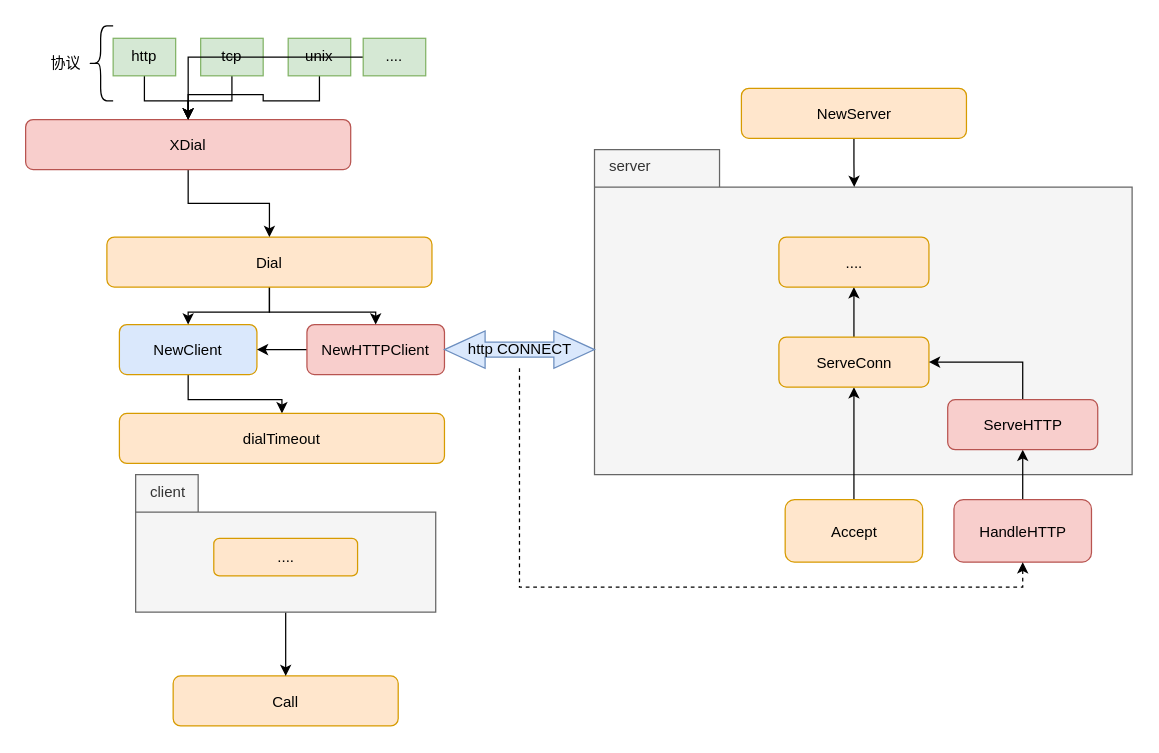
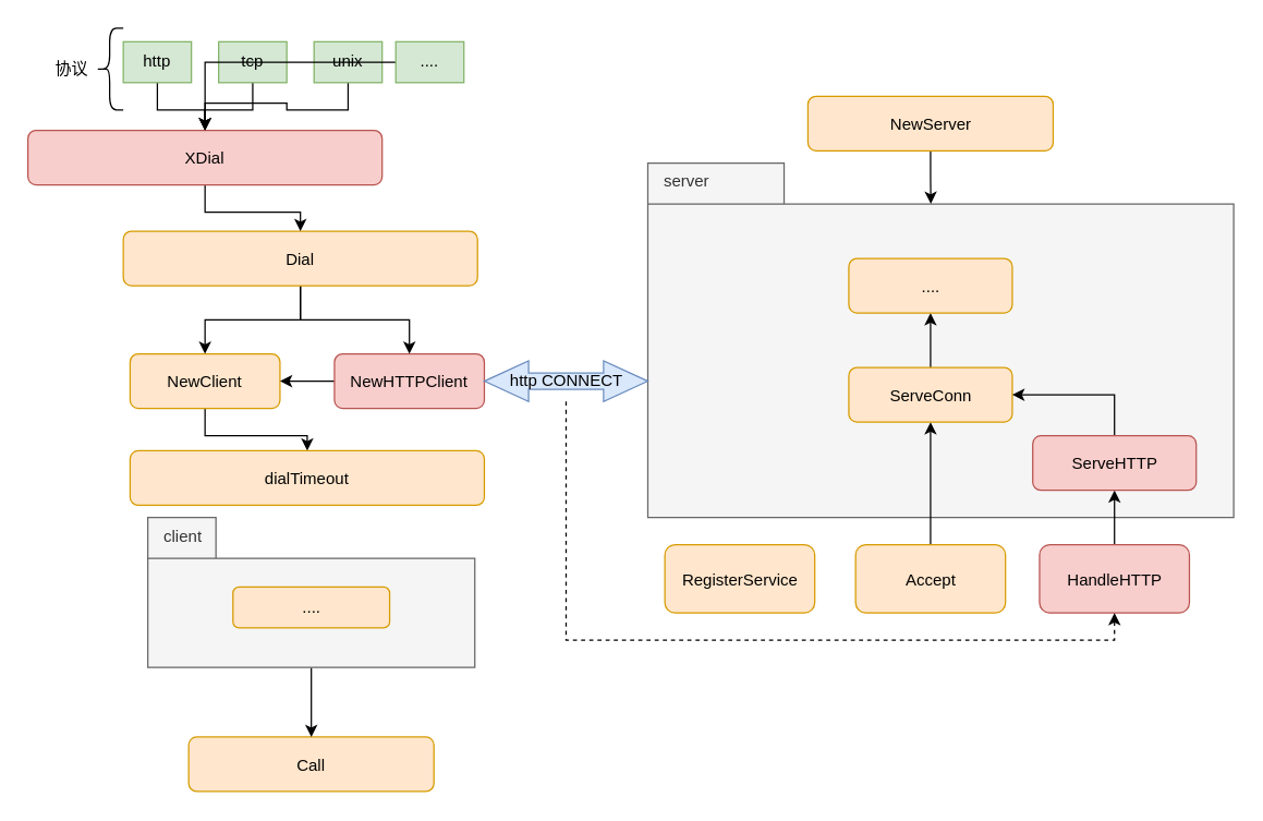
  <mxCell id="0" />
  <mxCell id="1" parent="0" />
  <mxCell id="2" value="server" style="shape=folder;html=1;tabWidth=100;tabHeight=30;tabPosition=left;align=left;verticalAlign=top;spacingLeft=10;whiteSpace=wrap;fillColor=#f5f5f5;fontColor=#333333;strokeColor=#666666;" vertex="1" parent="1"><mxGeometry x="475" y="119" width="430" height="260" as="geometry" /></mxCell>
  <mxCell id="3" style="edgeStyle=orthogonalEdgeStyle;rounded=0;orthogonalLoop=1;jettySize=auto;html=1;entryX=0.483;entryY=0.115;entryDx=0;entryDy=0;entryPerimeter=0;" edge="1" parent="1" source="4" target="2"><mxGeometry relative="1" as="geometry" /></mxCell>
  <mxCell id="4" value="&lt;p style=&quot;margin: 0px; font-variant-numeric: normal; font-variant-east-asian: normal; font-stretch: normal; line-height: normal; text-align: start;&quot; class=&quot;p1&quot;&gt;NewServer&lt;/p&gt;" style="rounded=1;whiteSpace=wrap;html=1;fillColor=#ffe6cc;strokeColor=#d79b00;" vertex="1" parent="1"><mxGeometry x="592.5" y="70" width="180" height="40" as="geometry" /></mxCell>
+ <mxCell id="5" value="&lt;p style=&quot;margin: 0px; font-variant-numeric: normal; font-variant-east-asian: normal; font-stretch: normal; line-height: normal; text-align: start;&quot; class=&quot;p1&quot;&gt;RegisterService&lt;/p&gt;" style="rounded=1;whiteSpace=wrap;html=1;fillColor=#ffe6cc;strokeColor=#d79b00;" vertex="1" parent="1"><mxGeometry x="487.5" y="399" width="110" height="50" as="geometry" /></mxCell>
  <mxCell id="6" style="edgeStyle=orthogonalEdgeStyle;rounded=0;orthogonalLoop=1;jettySize=auto;html=1;entryX=0.5;entryY=1;entryDx=0;entryDy=0;" edge="1" parent="1" source="7" target="11"><mxGeometry relative="1" as="geometry" /></mxCell>
  <mxCell id="7" value="&lt;p style=&quot;margin: 0px; font-variant-numeric: normal; font-variant-east-asian: normal; font-stretch: normal; line-height: normal; text-align: start;&quot; class=&quot;p1&quot;&gt;Accept&lt;/p&gt;" style="rounded=1;whiteSpace=wrap;html=1;fillColor=#ffe6cc;strokeColor=#d79b00;" vertex="1" parent="1"><mxGeometry x="627.5" y="399" width="110" height="50" as="geometry" /></mxCell>
  <mxCell id="8" style="edgeStyle=orthogonalEdgeStyle;rounded=0;orthogonalLoop=1;jettySize=auto;html=1;entryX=0.5;entryY=1;entryDx=0;entryDy=0;" edge="1" parent="1" source="9" target="14"><mxGeometry relative="1" as="geometry" /></mxCell>
  <mxCell id="9" value="&lt;p style=&quot;margin: 0px; font-variant-numeric: normal; font-variant-east-asian: normal; font-stretch: normal; line-height: normal; text-align: start;&quot; class=&quot;p1&quot;&gt;HandleHTTP&lt;/p&gt;" style="rounded=1;whiteSpace=wrap;html=1;fillColor=#f8cecc;strokeColor=#b85450;" vertex="1" parent="1"><mxGeometry x="762.5" y="399" width="110" height="50" as="geometry" /></mxCell>
  <mxCell id="10" value="" style="edgeStyle=orthogonalEdgeStyle;rounded=0;orthogonalLoop=1;jettySize=auto;html=1;" edge="1" parent="1" source="11" target="12"><mxGeometry relative="1" as="geometry" /></mxCell>
  <mxCell id="11" value="&lt;p style=&quot;margin: 0px; font-variant-numeric: normal; font-variant-east-asian: normal; font-stretch: normal; line-height: normal; text-align: start;&quot; class=&quot;p1&quot;&gt;ServeConn&lt;/p&gt;" style="rounded=1;whiteSpace=wrap;html=1;fillColor=#ffe6cc;strokeColor=#d79b00;" vertex="1" parent="1"><mxGeometry x="622.5" y="269" width="120" height="40" as="geometry" /></mxCell>
  <mxCell id="12" value="&lt;p style=&quot;margin: 0px; font-variant-numeric: normal; font-variant-east-asian: normal; font-stretch: normal; line-height: normal; text-align: start;&quot; class=&quot;p1&quot;&gt;....&lt;/p&gt;" style="rounded=1;whiteSpace=wrap;html=1;fillColor=#ffe6cc;strokeColor=#d79b00;" vertex="1" parent="1"><mxGeometry x="622.5" y="189" width="120" height="40" as="geometry" /></mxCell>
  <mxCell id="13" style="edgeStyle=orthogonalEdgeStyle;rounded=0;orthogonalLoop=1;jettySize=auto;html=1;entryX=1;entryY=0.5;entryDx=0;entryDy=0;exitX=0.5;exitY=0;exitDx=0;exitDy=0;" edge="1" parent="1" source="14" target="11"><mxGeometry relative="1" as="geometry" /></mxCell>
  <mxCell id="14" value="&lt;p style=&quot;margin: 0px; font-variant-numeric: normal; font-variant-east-asian: normal; font-stretch: normal; line-height: normal; text-align: start;&quot; class=&quot;p1&quot;&gt;ServeHTTP&lt;/p&gt;" style="rounded=1;whiteSpace=wrap;html=1;fillColor=#f8cecc;strokeColor=#b85450;" vertex="1" parent="1"><mxGeometry x="757.5" y="319" width="120" height="40" as="geometry" /></mxCell>
  <mxCell id="15" value="&lt;p style=&quot;margin: 0px; font-variant-numeric: normal; font-variant-east-asian: normal; font-stretch: normal; line-height: normal; text-align: start;&quot; class=&quot;p1&quot;&gt;Call&lt;/p&gt;" style="rounded=1;whiteSpace=wrap;html=1;fillColor=#ffe6cc;strokeColor=#d79b00;" vertex="1" parent="1"><mxGeometry x="138" y="540" width="180" height="40" as="geometry" /></mxCell>
  <mxCell id="16" style="edgeStyle=orthogonalEdgeStyle;rounded=0;orthogonalLoop=1;jettySize=auto;html=1;entryX=0.5;entryY=0;entryDx=0;entryDy=0;" edge="1" parent="1" source="17" target="20"><mxGeometry relative="1" as="geometry" /></mxCell>
- <mxCell id="17" value="&lt;p style=&quot;margin: 0px; font-variant-numeric: normal; font-variant-east-asian: normal; font-stretch: normal; line-height: normal; text-align: start;&quot; class=&quot;p1&quot;&gt;NewClient&lt;/p&gt;" style="rounded=1;whiteSpace=wrap;html=1;fillColor=#dae8fc;strokeColor=#d79b00;" vertex="1" parent="1"><mxGeometry x="95" y="259" width="110" height="40" as="geometry" /></mxCell>
+ <mxCell id="17" value="&lt;p style=&quot;margin: 0px; font-variant-numeric: normal; font-variant-east-asian: normal; font-stretch: normal; line-height: normal; text-align: start;&quot; class=&quot;p1&quot;&gt;NewClient&lt;/p&gt;" style="rounded=1;whiteSpace=wrap;html=1;fillColor=#ffe6cc;strokeColor=#d79b00;" vertex="1" parent="1"><mxGeometry x="95" y="259" width="110" height="40" as="geometry" /></mxCell>
  <mxCell id="18" value="" style="edgeStyle=orthogonalEdgeStyle;rounded=0;orthogonalLoop=1;jettySize=auto;html=1;" edge="1" parent="1" source="19" target="17"><mxGeometry relative="1" as="geometry" /></mxCell>
  <mxCell id="19" value="&lt;p style=&quot;margin: 0px; font-variant-numeric: normal; font-variant-east-asian: normal; font-stretch: normal; line-height: normal; text-align: start;&quot; class=&quot;p1&quot;&gt;NewHTTPClient&lt;/p&gt;" style="rounded=1;whiteSpace=wrap;html=1;fillColor=#f8cecc;strokeColor=#b85450;" vertex="1" parent="1"><mxGeometry x="245" y="259" width="110" height="40" as="geometry" /></mxCell>
  <mxCell id="20" value="&lt;p style=&quot;margin: 0px; font-variant-numeric: normal; font-variant-east-asian: normal; font-stretch: normal; line-height: normal; text-align: start;&quot; class=&quot;p1&quot;&gt;dialTimeout&lt;/p&gt;" style="rounded=1;whiteSpace=wrap;html=1;fillColor=#ffe6cc;strokeColor=#d79b00;" vertex="1" parent="1"><mxGeometry x="95" y="330" width="260" height="40" as="geometry" /></mxCell>
  <mxCell id="21" style="edgeStyle=orthogonalEdgeStyle;rounded=0;orthogonalLoop=1;jettySize=auto;html=1;" edge="1" parent="1" source="23" target="17"><mxGeometry relative="1" as="geometry" /></mxCell>
  <mxCell id="22" style="edgeStyle=orthogonalEdgeStyle;rounded=0;orthogonalLoop=1;jettySize=auto;html=1;" edge="1" parent="1" source="23" target="19"><mxGeometry relative="1" as="geometry" /></mxCell>
- <mxCell id="23" value="&lt;p style=&quot;margin: 0px; font-variant-numeric: normal; font-variant-east-asian: normal; font-stretch: normal; line-height: normal; text-align: start;&quot; class=&quot;p1&quot;&gt;Dial&lt;/p&gt;" style="rounded=1;whiteSpace=wrap;html=1;fillColor=#ffe6cc;strokeColor=#d79b00;" vertex="1" parent="1"><mxGeometry x="85" y="189" width="260" height="40" as="geometry" /></mxCell>
+ <mxCell id="23" value="&lt;p style=&quot;margin: 0px; font-variant-numeric: normal; font-variant-east-asian: normal; font-stretch: normal; line-height: normal; text-align: start;&quot; class=&quot;p1&quot;&gt;Dial&lt;/p&gt;" style="rounded=1;whiteSpace=wrap;html=1;fillColor=#ffe6cc;strokeColor=#d79b00;" vertex="1" parent="1"><mxGeometry x="90" y="169" width="260" height="40" as="geometry" /></mxCell>
  <mxCell id="24" value="" style="edgeStyle=orthogonalEdgeStyle;rounded=0;orthogonalLoop=1;jettySize=auto;html=1;" edge="1" parent="1" source="25" target="23"><mxGeometry relative="1" as="geometry" /></mxCell>
  <mxCell id="25" value="&lt;p style=&quot;margin: 0px; font-variant-numeric: normal; font-variant-east-asian: normal; font-stretch: normal; line-height: normal; text-align: start;&quot; class=&quot;p1&quot;&gt;XDial&lt;/p&gt;" style="rounded=1;whiteSpace=wrap;html=1;fillColor=#f8cecc;strokeColor=#b85450;" vertex="1" parent="1"><mxGeometry x="20" y="95" width="260" height="40" as="geometry" /></mxCell>
  <mxCell id="26" value="" style="edgeStyle=orthogonalEdgeStyle;rounded=0;orthogonalLoop=1;jettySize=auto;html=1;" edge="1" parent="1" source="27" target="25"><mxGeometry relative="1" as="geometry" /></mxCell>
  <mxCell id="27" value="http" style="rounded=0;whiteSpace=wrap;html=1;fillColor=#d5e8d4;strokeColor=#82b366;" vertex="1" parent="1"><mxGeometry x="90" y="30" width="50" height="30" as="geometry" /></mxCell>
  <mxCell id="28" value="" style="edgeStyle=orthogonalEdgeStyle;rounded=0;orthogonalLoop=1;jettySize=auto;html=1;" edge="1" parent="1" source="29" target="25"><mxGeometry relative="1" as="geometry" /></mxCell>
  <mxCell id="29" value="tcp" style="rounded=0;whiteSpace=wrap;html=1;fillColor=#d5e8d4;strokeColor=#82b366;" vertex="1" parent="1"><mxGeometry x="160" y="30" width="50" height="30" as="geometry" /></mxCell>
  <mxCell id="30" value="" style="edgeStyle=orthogonalEdgeStyle;rounded=0;orthogonalLoop=1;jettySize=auto;html=1;" edge="1" parent="1" source="31" target="25"><mxGeometry relative="1" as="geometry" /></mxCell>
  <mxCell id="31" value="unix" style="rounded=0;whiteSpace=wrap;html=1;fillColor=#d5e8d4;strokeColor=#82b366;" vertex="1" parent="1"><mxGeometry x="230" y="30" width="50" height="30" as="geometry" /></mxCell>
  <mxCell id="32" value="" style="edgeStyle=orthogonalEdgeStyle;rounded=0;orthogonalLoop=1;jettySize=auto;html=1;" edge="1" parent="1" source="33" target="25"><mxGeometry relative="1" as="geometry" /></mxCell>
  <mxCell id="33" value="...." style="rounded=0;whiteSpace=wrap;html=1;fillColor=#d5e8d4;strokeColor=#82b366;" vertex="1" parent="1"><mxGeometry x="290" y="30" width="50" height="30" as="geometry" /></mxCell>
  <mxCell id="34" value="" style="shape=curlyBracket;whiteSpace=wrap;html=1;rounded=1;" vertex="1" parent="1"><mxGeometry x="70" y="20" width="20" height="60" as="geometry" /></mxCell>
  <mxCell id="35" value="协议" style="text;html=1;strokeColor=none;fillColor=none;align=center;verticalAlign=middle;whiteSpace=wrap;rounded=0;" vertex="1" parent="1"><mxGeometry x="35" y="37.5" width="35" height="25" as="geometry" /></mxCell>
  <mxCell id="36" style="edgeStyle=orthogonalEdgeStyle;rounded=0;orthogonalLoop=1;jettySize=auto;html=1;entryX=0.5;entryY=1;entryDx=0;entryDy=0;dashed=1;" edge="1" parent="1" source="37" target="9"><mxGeometry relative="1" as="geometry"><Array as="points"><mxPoint x="415" y="469" /><mxPoint x="818" y="469" /></Array></mxGeometry></mxCell>
  <mxCell id="37" value="http CONNECT" style="html=1;shadow=0;dashed=0;align=center;verticalAlign=middle;shape=mxgraph.arrows2.twoWayArrow;dy=0.6;dx=32.5;fillColor=#dae8fc;strokeColor=#6c8ebf;" vertex="1" parent="1"><mxGeometry x="355" y="264" width="120" height="30" as="geometry" /></mxCell>
  <mxCell id="38" value="" style="edgeStyle=orthogonalEdgeStyle;rounded=0;orthogonalLoop=1;jettySize=auto;html=1;" edge="1" parent="1" source="39" target="15"><mxGeometry relative="1" as="geometry" /></mxCell>
  <mxCell id="39" value="client" style="shape=folder;html=1;tabWidth=50;tabHeight=30;tabPosition=left;align=left;verticalAlign=top;spacingLeft=10;whiteSpace=wrap;fillColor=#f5f5f5;fontColor=#333333;strokeColor=#666666;" vertex="1" parent="1"><mxGeometry x="108" y="379" width="240" height="110" as="geometry" /></mxCell>
  <mxCell id="40" value="...." style="rounded=1;whiteSpace=wrap;html=1;fillColor=#ffe6cc;strokeColor=#d79b00;" vertex="1" parent="1"><mxGeometry x="170.5" y="430" width="115" height="30" as="geometry" /></mxCell>
